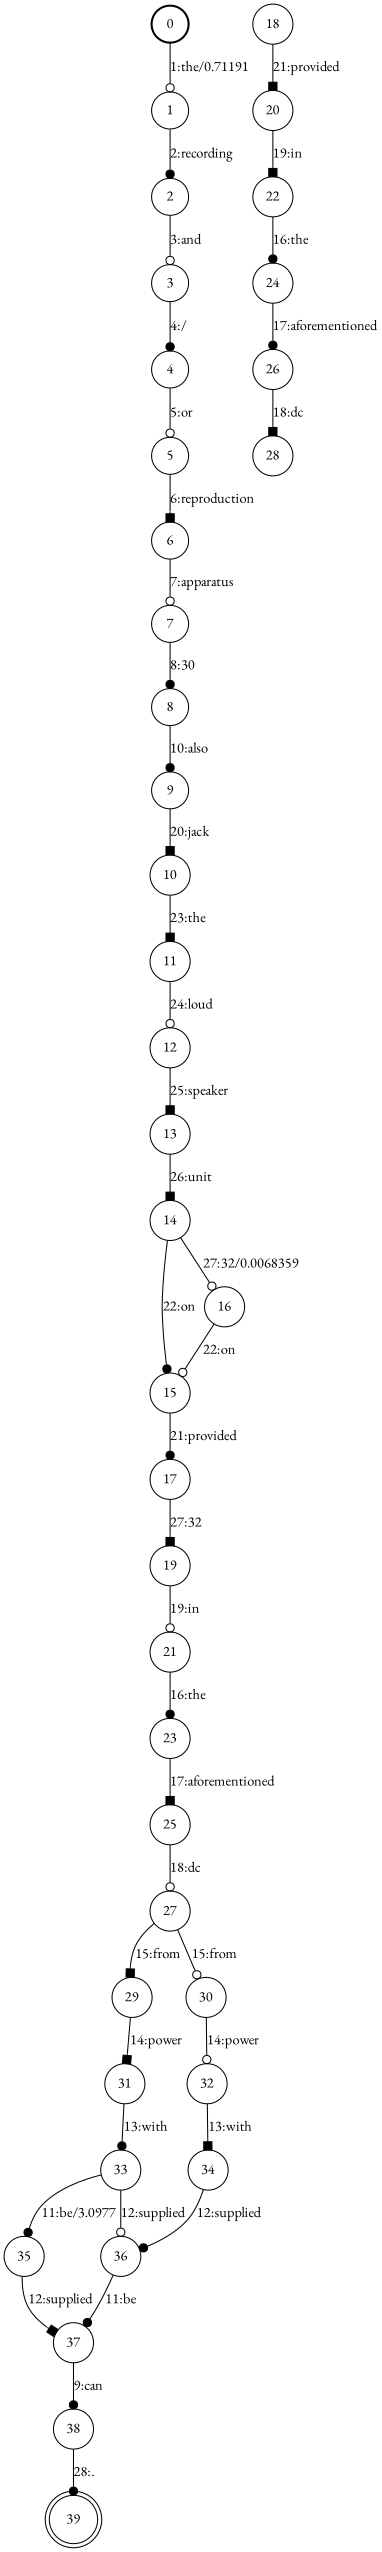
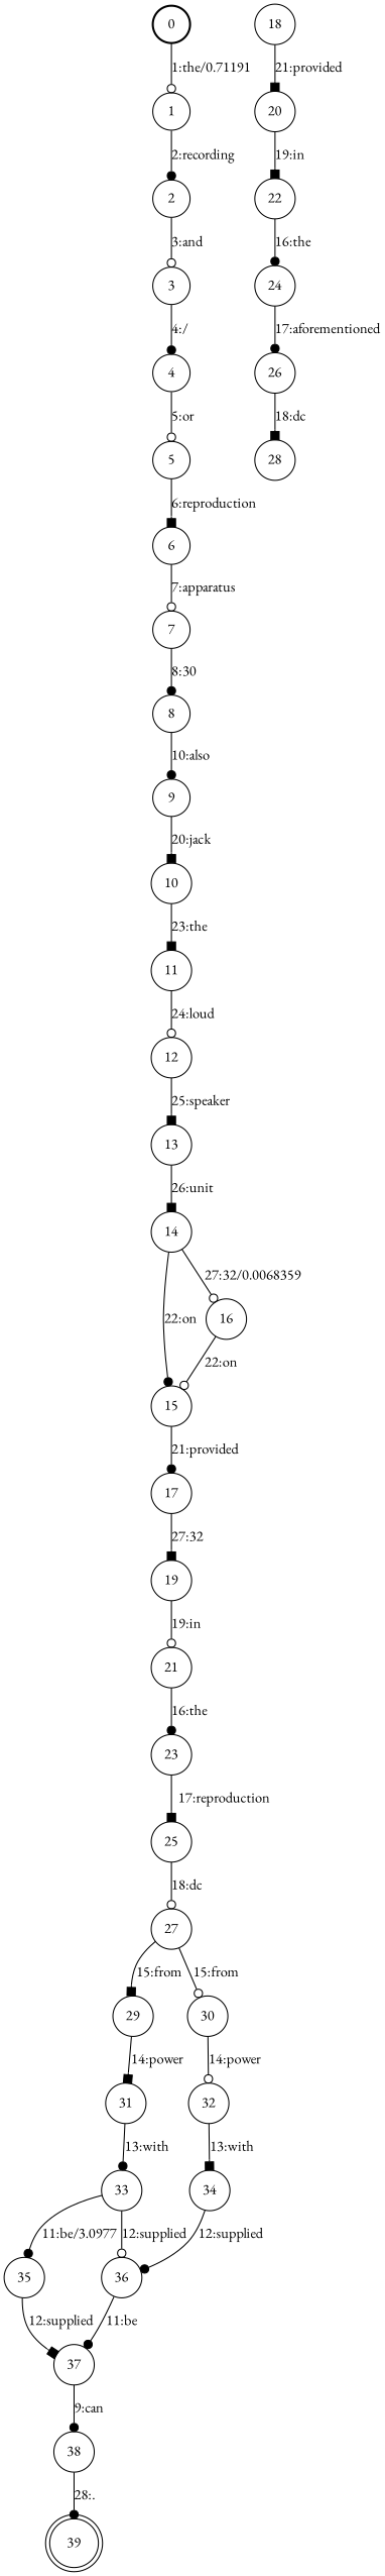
  digraph {
    fontname="EB Garamond"
    nodesep=0.25
    rankdir=TB
    ranksep=0.4
    node [fontname="EB Garamond" fontsize=14 shape=circle style=solid]
    edge [arrowhead=dot fontname="EB Garamond" fontsize=14]
    n1 [label=0 style=bold]
    n2 [label=1]
    n3 [label=2]
    n4 [label=3]
    n5 [label=4]
    n6 [label=5]
    n7 [label=6]
    n8 [label=7]
    n9 [label=8]
    n10 [label=9]
    n11 [label=10]
    n12 [label=11]
    n13 [label=12]
    n14 [label=13]
    n15 [label=14]
    n16 [label=15]
    n17 [label=16]
    n18 [label=17]
    n19 [label=19]
    n20 [label=18]
    n21 [label=20]
    n22 [label=21]
    n23 [label=22]
    n24 [label=23]
    n25 [label=24]
    n26 [label=25]
    n27 [label=26]
    n28 [label=27]
    n29 [label=28]
    n30 [label=29]
    n31 [label=30]
    n32 [label=31]
    n33 [label=32]
    n34 [label=33]
    n35 [label=34]
    n36 [label=35]
    n37 [label=36]
    n38 [label=37]
    n39 [label=38]
    n40 [label=39 shape=doublecircle]
    n1 -> n2 [arrowhead=odot label="1:the/0.71191"]
    n2 -> n3 [label="2:recording"]
    n3 -> n4 [arrowhead=odot label="3:and"]
    n4 -> n5 [label="4:/"]
    n5 -> n6 [arrowhead=odot label="5:or"]
    n6 -> n7 [arrowhead=box label="6:reproduction"]
    n7 -> n8 [arrowhead=odot label="7:apparatus"]
    n8 -> n9 [label="8:30"]
    n9 -> n10 [label="10:also"]
    n10 -> n11 [arrowhead=box label="20:jack"]
    n11 -> n12 [arrowhead=box label="23:the"]
    n12 -> n13 [arrowhead=odot label="24:loud"]
    n13 -> n14 [arrowhead=box label="25:speaker"]
    n14 -> n15 [arrowhead=box label="26:unit"]
    n15 -> n16 [label="22:on"]
    n15 -> n17 [arrowhead=odot label="27:32/0.0068359"]
    n16 -> n18 [label="21:provided"]
    n17 -> n16 [arrowhead=odot label="22:on"]
    n18 -> n19 [arrowhead=box label="27:32"]
    n19 -> n22 [arrowhead=odot label="19:in"]
    n20 -> n21 [arrowhead=box label="21:provided"]
    n21 -> n23 [arrowhead=box label="19:in"]
    n22 -> n24 [label="16:the"]
    n23 -> n25 [label="16:the"]
-   n24 -> n26 [arrowhead=box label="17:aforementioned"]
+   n24 -> n26 [arrowhead=box label="17:reproduction"]
    n25 -> n27 [label="17:aforementioned"]
    n26 -> n28 [arrowhead=odot label="18:dc"]
    n27 -> n29 [arrowhead=box label="18:dc"]
    n28 -> n30 [arrowhead=box label="15:from"]
    n28 -> n31 [arrowhead=odot label="15:from"]
    n30 -> n32 [arrowhead=box label="14:power"]
    n31 -> n33 [arrowhead=odot label="14:power"]
    n32 -> n34 [label="13:with"]
    n33 -> n35 [arrowhead=box label="13:with"]
    n34 -> n36 [label="11:be/3.0977"]
    n34 -> n37 [arrowhead=odot label="12:supplied"]
    n35 -> n37 [label="12:supplied"]
    n36 -> n38 [arrowhead=box label="12:supplied"]
    n37 -> n38 [label="11:be"]
    n38 -> n39 [label="9:can"]
    n39 -> n40 [label="28:."]
  }
